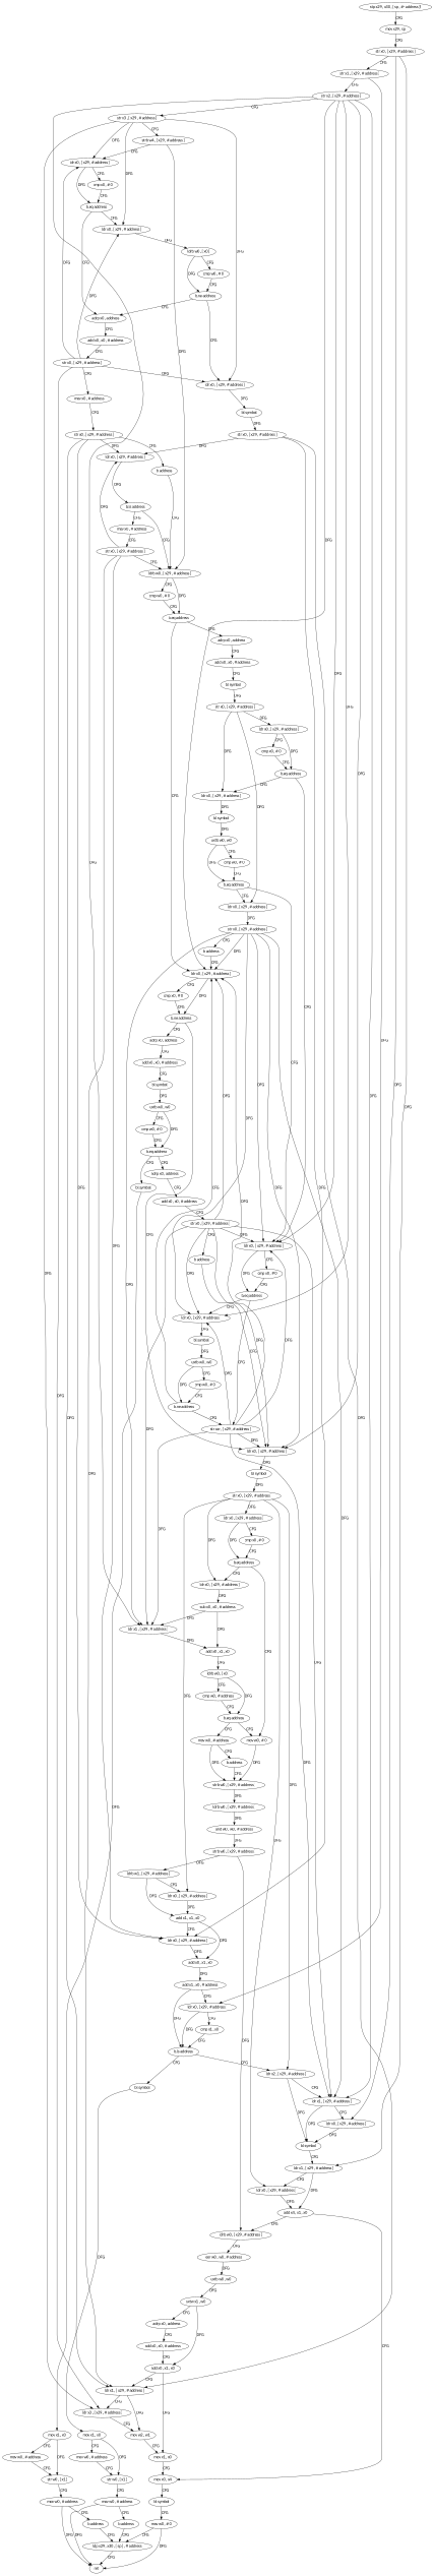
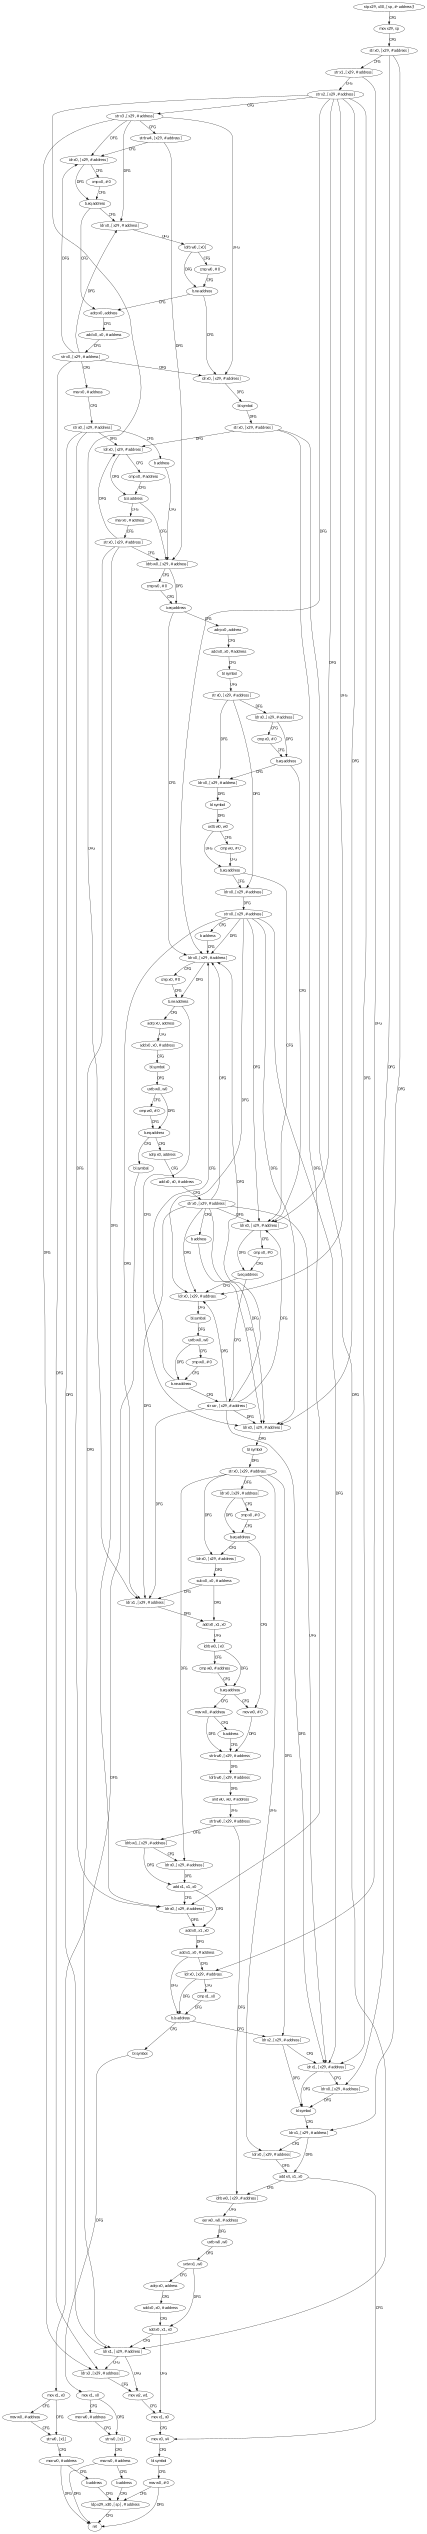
  digraph {
    fontname="IBM Plex Sans"
    node [fontname="IBM Plex Sans"]
    edge [fontname="IBM Plex Sans"]
    n1 [label="stp x29 , x30 , [ sp , #- address ]!"]
    n2 [label="mov x29 , sp"]
    n3 [label="str x0 , [ x29 , # address ]"]
    n4 [label="str x1 , [ x29 , # address ]"]
    n5 [label="ldr x0 , [ x29 , # address ]"]
    n6 [label="ldr x1 , [ x29 , # address ]"]
    n7 [label="str x2 , [ x29 , # address ]"]
    n8 [label="ldr x0 , [ x29 , # address ]"]
    n9 [label="bl symbol"]
    n10 [label="ldr x0 , [ x29 , # address ]"]
    n11 [label="add x4 , x1 , x0"]
    n12 [label="str x3 , [ x29 , # address ]"]
    n13 [label="ldr x0 , [ x29 , # address ]"]
    n14 [label="ldr x0 , [ x29 , # address ]"]
    n15 [label="ldr x0 , [ x29 , # address ]"]
    n16 [label="ldr x0 , [ x29 , # address ]"]
    n17 [label="ldr x1 , [ x29 , # address ]"]
    n18 [label="ldr x1 , [ x29 , # address ]"]
    n19 [label="b.ls address"]
    n20 [label="cmp x1 , x0"]
    n21 [label="strb w4 , [ x29 , # address ]"]
    n22 [label="ldr x0 , [ x29 , # address ]"]
    n23 [label="ldr x0 , [ x29 , # address ]"]
    n24 [label="ldr x0 , [ x29 , # address ]"]
    n25 [label="ldr x3 , [ x29 , # address ]"]
    n26 [label="cmp x0 , # 0"]
    n27 [label="b.ne address"]
    n28 [label="bl symbol"]
    n29 [label="cmp x0 , # 0"]
    n30 [label="b.eq address"]
    n31 [label="bl symbol"]
    n32 [label="add x0 , x1 , x0"]
    n33 [label="ldrb w0 , [ x29 , # address ]"]
    n34 [label="cmp x0 , # 0"]
    n35 [label="b.eq address"]
    n36 [label="ldrb w0 , [ x0 ]"]
    n37 [label="bl symbol"]
    n38 [label="mov w2 , w1"]
    n39 [label="cmp w0 , # 0"]
    n40 [label="b.eq address"]
    n41 [label="adrp x0 , address"]
    n42 [label="add x0 , x0 , # address"]
    n43 [label="str x0 , [ x29 , # address ]"]
    n44 [label="cmp w0 , # 0"]
    n45 [label="b.ne address"]
    n46 [label="mov x0 , # address"]
    n47 [label="str x0 , [ x29 , # address ]"]
    n48 [label="b address"]
    n49 [label="ldr x0 , [ x29 , # address ]"]
    n50 [label="ldr x1 , [ x29 , # address ]"]
    n51 [label="ldr x0 , [ x29 , # address ]"]
+   n52 [label="cmp x0 , # address"]
    n53 [label="b.ls address"]
    n54 [label="add x0 , x1 , x0"]
    n55 [label="adrp x0 , address"]
    n56 [label="str x0 , [ x29 , # address ]"]
    n57 [label="add x0 , x0 , # address"]
    n58 [label="adrp x0 , address"]
    n59 [label="bl symbol"]
    n60 [label="mov x0 , # address"]
    n61 [label="str x0 , [ x29 , # address ]"]
    n62 [label="add x0 , x0 , # address"]
    n63 [label="str x0 , [ x29 , # address ]"]
    n64 [label="bl symbol"]
    n65 [label="str x0 , [ x29 , # address ]"]
    n66 [label="ldr x0 , [ x29 , # address ]"]
    n67 [label="ldr x0 , [ x29 , # address ]"]
    n68 [label="ldr x0 , [ x29 , # address ]"]
    n69 [label="cmp x0 , # 0"]
    n70 [label="b.eq address"]
    n71 [label="bl symbol"]
    n72 [label="str x0 , [ x29 , # address ]"]
    n73 [label="str xzr , [ x29 , # address ]"]
    n74 [label="uxtb w0 , w0"]
    n75 [label="ldr x0 , [ x29 , # address ]"]
    n76 [label="ldr x0 , [ x29 , # address ]"]
    n77 [label="ldr x2 , [ x29 , # address ]"]
    n78 [label="ldr x0 , [ x29 , # address ]"]
    n79 [label="cmp x0 , # 0"]
    n80 [label="b.eq address"]
    n81 [label="sub x0 , x0 , # address"]
    n82 [label="add x1 , x1 , x0"]
    n83 [label="mov w0 , # 0"]
    n84 [label="strb w0 , [ x29 , # address ]"]
    n85 [label="ldrb w0 , [ x29 , # address ]"]
    n86 [label="uxtb w0 , w0"]
    n87 [label="cmp w0 , # 0"]
    n88 [label="b.eq address"]
    n89 [label="bl symbol"]
    n90 [label="adrp x0 , address"]
    n91 [label="mov x1 , x0"]
    n92 [label="add x0 , x0 , # address"]
    n93 [label="mov w0 , # address"]
    n94 [label="str w0 , [ x1 ]"]
    n95 [label="str x0 , [ x29 , # address ]"]
    n96 [label="uxtb w0 , w0"]
    n97 [label="cmp w0 , # 0"]
    n98 [label="b.eq address"]
    n99 [label="b address"]
    n100 [label="and w0 , w0 , # address"]
    n101 [label="ldrb w0 , [ x0 ]"]
    n102 [label="cmp w0 , # address"]
    n103 [label="b.eq address"]
    n104 [label="mov w0 , # address"]
    n105 [label="b address"]
    n106 [label="mov w0 , # address"]
    n107 [label="b address"]
    n108 [label=ret]
    n109 [label="ldp x29 , x30 , [ sp ] , # address"]
    n110 [label="b address"]
    n111 [label="cmp w0 , # 0"]
    n112 [label="b.ne address"]
    n113 [label="ldrb w0 , [ x29 , # address ]"]
    n114 [label="mov x0 , x4"]
    n115 [label="eor w0 , w0 , # address"]
    n116 [label="bl symbol"]
    n117 [label="uxtb w0 , w0"]
    n118 [label="sxtw x1 , w0"]
    n119 [label="adrp x0 , address"]
    n120 [label="add x0 , x1 , x0"]
    n121 [label="add x0 , x0 , # address"]
    n122 [label="mov x1 , x0"]
    n123 [label="mov w0 , # 0"]
    n124 [label="bl symbol"]
    n125 [label="mov x1 , x0"]
    n126 [label="mov w0 , # address"]
    n127 [label="str w0 , [ x1 ]"]
    n128 [label="mov w0 , # address"]
    n129 [label="b address"]
    n130 [label="strb w0 , [ x29 , # address ]"]
    n131 [label="ldrb w1 , [ x29 , # address ]"]
    n132 [label="add x1 , x0 , # address"]
    n1 -> n2 [label=CFG]
    n2 -> n3 [label=CFG]
    n3 -> n4 [label=CFG]
    n3 -> n5 [label=DFG]
    n3 -> n6 [label=DFG]
    n4 -> n7 [label=CFG]
    n4 -> n8 [label=DFG]
    n5 -> n9 [label=DFG]
    n6 -> n10 [label=CFG]
    n6 -> n11 [label=DFG]
    n7 -> n12 [label=CFG]
    n7 -> n13 [label=DFG]
    n7 -> n14 [label=DFG]
    n7 -> n15 [label=DFG]
    n7 -> n16 [label=DFG]
    n7 -> n17 [label=DFG]
    n7 -> n18 [label=DFG]
    n8 -> n19 [label=DFG]
    n8 -> n20 [label=CFG]
    n9 -> n6 [label=CFG]
    n10 -> n11 [label=DFG]
    n11 -> n113 [label=CFG]
    n11 -> n114 [label=CFG]
    n12 -> n21 [label=CFG]
    n12 -> n22 [label=DFG]
    n12 -> n23 [label=DFG]
    n12 -> n24 [label=DFG]
    n12 -> n25 [label=DFG]
    n13 -> n26 [label=CFG]
    n13 -> n27 [label=DFG]
    n14 -> n28 [label=DFG]
    n15 -> n29 [label=CFG]
    n15 -> n30 [label=DFG]
    n16 -> n31 [label=DFG]
    n17 -> n32 [label=DFG]
    n18 -> n5 [label=CFG]
    n18 -> n9 [label=DFG]
    n19 -> n77 [label=CFG]
    n19 -> n124 [label=CFG]
    n20 -> n19 [label=CFG]
    n21 -> n22 [label=CFG]
    n21 -> n33 [label=DFG]
    n22 -> n34 [label=CFG]
    n22 -> n35 [label=DFG]
    n23 -> n36 [label=DFG]
    n24 -> n37 [label=DFG]
    n25 -> n38 [label=CFG]
    n26 -> n27 [label=CFG]
    n27 -> n14 [label=CFG]
    n27 -> n58 [label=CFG]
    n28 -> n63 [label=DFG]
    n29 -> n30 [label=CFG]
    n30 -> n16 [label=CFG]
    n30 -> n73 [label=CFG]
    n31 -> n96 [label=DFG]
    n32 -> n101 [label=DFG]
    n33 -> n39 [label=CFG]
    n33 -> n40 [label=DFG]
    n34 -> n35 [label=CFG]
    n35 -> n23 [label=CFG]
    n35 -> n41 [label=CFG]
    n36 -> n44 [label=CFG]
    n36 -> n45 [label=DFG]
    n37 -> n56 [label=DFG]
    n38 -> n122 [label=CFG]
    n39 -> n40 [label=CFG]
    n40 -> n13 [label=CFG]
    n40 -> n55 [label=CFG]
    n41 -> n42 [label=CFG]
    n42 -> n43 [label=CFG]
    n43 -> n22 [label=DFG]
    n43 -> n23 [label=DFG]
    n43 -> n24 [label=DFG]
    n43 -> n25 [label=DFG]
    n43 -> n46 [label=CFG]
    n44 -> n45 [label=CFG]
    n45 -> n24 [label=CFG]
    n45 -> n41 [label=CFG]
    n46 -> n47 [label=CFG]
    n47 -> n48 [label=CFG]
    n47 -> n49 [label=DFG]
    n47 -> n50 [label=DFG]
    n47 -> n51 [label=DFG]
    n48 -> n33 [label=CFG]
+   n49 -> n52 [label=CFG]
    n49 -> n53 [label=DFG]
    n50 -> n25 [label=CFG]
    n50 -> n38 [label=DFG]
    n51 -> n54 [label=DFG]
+   n52 -> n53 [label=CFG]
    n53 -> n33 [label=CFG]
    n53 -> n60 [label=CFG]
    n54 -> n132 [label=DFG]
    n55 -> n57 [label=CFG]
    n56 -> n49 [label=DFG]
    n56 -> n50 [label=DFG]
    n56 -> n51 [label=DFG]
    n57 -> n59 [label=CFG]
    n58 -> n62 [label=CFG]
    n59 -> n65 [label=DFG]
    n60 -> n61 [label=CFG]
    n61 -> n33 [label=CFG]
    n61 -> n49 [label=DFG]
    n61 -> n50 [label=DFG]
    n61 -> n51 [label=DFG]
    n62 -> n64 [label=CFG]
    n63 -> n10 [label=DFG]
    n63 -> n75 [label=DFG]
    n63 -> n76 [label=DFG]
    n63 -> n77 [label=DFG]
    n63 -> n78 [label=DFG]
    n64 -> n86 [label=DFG]
    n65 -> n66 [label=DFG]
    n65 -> n67 [label=DFG]
    n65 -> n68 [label=DFG]
    n66 -> n69 [label=CFG]
    n66 -> n70 [label=DFG]
    n67 -> n71 [label=DFG]
    n68 -> n72 [label=DFG]
    n69 -> n70 [label=CFG]
    n70 -> n15 [label=CFG]
    n70 -> n67 [label=CFG]
    n71 -> n74 [label=DFG]
    n72 -> n13 [label=DFG]
    n72 -> n14 [label=DFG]
    n72 -> n15 [label=DFG]
    n72 -> n16 [label=DFG]
    n72 -> n17 [label=DFG]
    n72 -> n18 [label=DFG]
    n72 -> n99 [label=CFG]
    n73 -> n13 [label=DFG]
    n73 -> n14 [label=DFG]
    n73 -> n15 [label=DFG]
    n73 -> n16 [label=DFG]
    n73 -> n17 [label=DFG]
    n73 -> n18 [label=DFG]
    n74 -> n97 [label=CFG]
    n74 -> n98 [label=DFG]
    n75 -> n79 [label=CFG]
    n75 -> n80 [label=DFG]
    n76 -> n81 [label=DFG]
    n77 -> n9 [label=DFG]
    n77 -> n18 [label=CFG]
    n78 -> n82 [label=DFG]
    n79 -> n80 [label=CFG]
    n80 -> n76 [label=CFG]
    n80 -> n83 [label=CFG]
    n81 -> n17 [label=CFG]
    n81 -> n32 [label=DFG]
    n82 -> n51 [label=CFG]
    n82 -> n54 [label=DFG]
    n83 -> n84 [label=DFG]
    n84 -> n85 [label=DFG]
    n85 -> n100 [label=DFG]
    n86 -> n87 [label=CFG]
    n86 -> n88 [label=DFG]
    n87 -> n88 [label=CFG]
    n88 -> n89 [label=CFG]
    n88 -> n90 [label=CFG]
    n89 -> n91 [label=DFG]
    n90 -> n92 [label=CFG]
    n91 -> n93 [label=CFG]
    n91 -> n94 [label=DFG]
    n92 -> n95 [label=CFG]
    n93 -> n94 [label=CFG]
    n94 -> n106 [label=CFG]
    n95 -> n13 [label=DFG]
    n95 -> n14 [label=DFG]
    n95 -> n15 [label=DFG]
    n95 -> n16 [label=DFG]
    n95 -> n17 [label=DFG]
    n95 -> n18 [label=DFG]
    n95 -> n110 [label=CFG]
    n96 -> n111 [label=CFG]
    n96 -> n112 [label=DFG]
    n97 -> n98 [label=CFG]
    n98 -> n15 [label=CFG]
    n98 -> n68 [label=CFG]
    n99 -> n13 [label=CFG]
    n100 -> n130 [label=DFG]
    n101 -> n102 [label=CFG]
    n101 -> n103 [label=DFG]
    n102 -> n103 [label=CFG]
    n103 -> n83 [label=CFG]
    n103 -> n104 [label=CFG]
    n104 -> n84 [label=DFG]
    n104 -> n105 [label=CFG]
    n105 -> n84 [label=CFG]
    n106 -> n107 [label=CFG]
    n106 -> n108 [label=DFG]
    n107 -> n109 [label=CFG]
    n109 -> n108 [label=CFG]
    n110 -> n14 [label=CFG]
    n111 -> n112 [label=CFG]
    n112 -> n13 [label=CFG]
    n112 -> n73 [label=CFG]
    n113 -> n115 [label=DFG]
    n114 -> n116 [label=CFG]
    n115 -> n117 [label=DFG]
    n116 -> n123 [label=CFG]
    n117 -> n118 [label=DFG]
    n118 -> n119 [label=CFG]
    n118 -> n120 [label=DFG]
    n119 -> n121 [label=CFG]
    n120 -> n50 [label=CFG]
    n120 -> n122 [label=DFG]
    n121 -> n120 [label=CFG]
    n122 -> n114 [label=CFG]
    n123 -> n108 [label=DFG]
    n123 -> n109 [label=CFG]
    n124 -> n125 [label=DFG]
    n125 -> n126 [label=CFG]
    n125 -> n127 [label=DFG]
    n126 -> n127 [label=CFG]
    n127 -> n128 [label=CFG]
    n128 -> n108 [label=DFG]
    n128 -> n129 [label=CFG]
    n129 -> n109 [label=CFG]
    n130 -> n113 [label=DFG]
    n130 -> n131 [label=DFG]
    n131 -> n78 [label=CFG]
    n131 -> n82 [label=DFG]
    n132 -> n8 [label=CFG]
    n132 -> n19 [label=DFG]
  }
